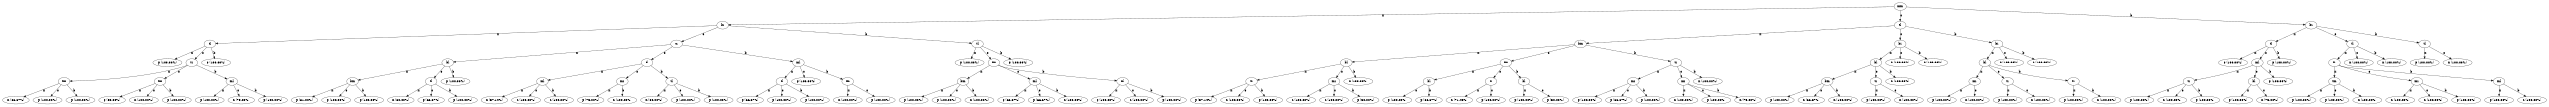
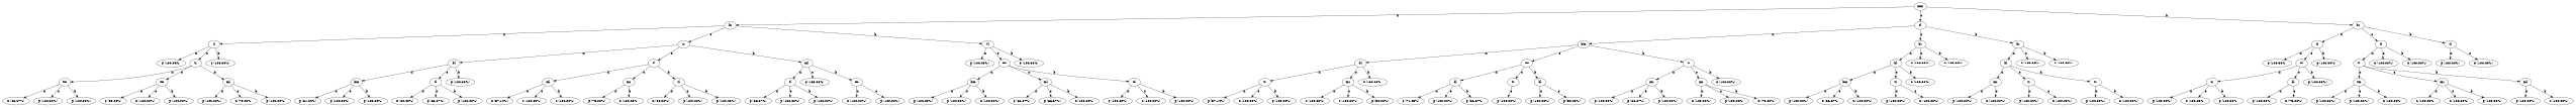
  digraph {
    node [shape=oval]
    n1 [label=mm]
    n2 [label=br]
    n3 [label=tl]
    n4 [label=br]
    n5 [label=tl]
    n6 [label=tr]
    n7 [label=tl]
    n8 [label=bm]
    n9 [label=br]
    n10 [label=br]
    n11 [label=tl]
    n12 [label=tl]
    n13 [label=tl]
    n14 [label="p (100.00%)"]
    n15 [label=tr]
    n16 [label="p (100.00%)"]
    n17 [label=bl]
    n18 [label=bl]
    n19 [label=ml]
    n20 [label="p (100.00%)"]
    n21 [label=tm]
    n22 [label="p (100.00%)"]
    n23 [label=tm]
    n24 [label=tm]
    n25 [label=ml]
    n26 [label="n (66.67%)"]
    n27 [label="p (100.00%)"]
    n28 [label="p (100.00%)"]
    n29 [label="p (50.00%)"]
    n30 [label="n (100.00%)"]
    n31 [label="p (100.00%)"]
    n32 [label="p (100.00%)"]
    n33 [label="n (75.00%)"]
    n34 [label="p (100.00%)"]
    n35 [label=bm]
    n36 [label=tl]
    n37 [label="p (100.00%)"]
    n38 [label=ml]
    n39 [label=mr]
    n40 [label=tl]
    n41 [label=tl]
    n42 [label="p (100.00%)"]
    n43 [label=tm]
    n44 [label="p (81.00%)"]
    n45 [label="p (100.00%)"]
    n46 [label="p (100.00%)"]
    n47 [label="n (80.00%)"]
    n48 [label="p (66.67%)"]
    n49 [label="p (100.00%)"]
    n50 [label="n (57.14%)"]
    n51 [label="n (100.00%)"]
    n52 [label="n (100.00%)"]
    n53 [label="p (75.00%)"]
    n54 [label="n (100.00%)"]
    n55 [label="n (80.00%)"]
    n56 [label="p (100.00%)"]
    n57 [label="p (100.00%)"]
    n58 [label="p (66.67%)"]
    n59 [label="p (100.00%)"]
    n60 [label="p (100.00%)"]
    n61 [label="n (100.00%)"]
    n62 [label="p (100.00%)"]
    n63 [label=bm]
    n64 [label=ml]
    n65 [label=ml]
    n66 [label="p (100.00%)"]
    n67 [label="p (100.00%)"]
    n68 [label="n (100.00%)"]
    n69 [label="p (66.67%)"]
    n70 [label="p (66.67%)"]
    n71 [label="n (100.00%)"]
    n72 [label="p (100.00%)"]
    n73 [label="n (100.00%)"]
    n74 [label="p (100.00%)"]
    n75 [label=bl]
    n76 [label=tm]
    n77 [label=tr]
    n78 [label=bl]
    n79 [label="n (100.00%)"]
    n80 [label="n (100.00%)"]
    n81 [label=bl]
    n82 [label="n (100.00%)"]
    n83 [label="n (100.00%)"]
    n84 [label=tr]
    n85 [label=mr]
    n86 [label="n (100.00%)"]
    n87 [label=bl]
    n88 [label=tr]
    n89 [label=bl]
    n90 [label=mr]
    n91 [label=mr]
    n92 [label="n (100.00%)"]
    n93 [label="p (57.14%)"]
    n94 [label="n (100.00%)"]
    n95 [label="p (100.00%)"]
    n96 [label="n (100.00%)"]
    n97 [label="n (100.00%)"]
    n98 [label="p (50.00%)"]
+   n99 [label="p (71.43%)"]
    n100 [label="p (100.00%)"]
    n101 [label="p (66.67%)"]
-   n102 [label="n (71.43%)"]
    n103 [label="p (100.00%)"]
    n104 [label="p (100.00%)"]
    n105 [label="p (50.00%)"]
    n106 [label="p (100.00%)"]
    n107 [label="p (66.67%)"]
    n108 [label="p (100.00%)"]
    n109 [label="n (100.00%)"]
    n110 [label="p (100.00%)"]
    n111 [label="n (75.00%)"]
    n112 [label=bm]
    n113 [label=tr]
    n114 [label="n (100.00%)"]
    n115 [label="p (100.00%)"]
    n116 [label="n (66.67%)"]
    n117 [label="n (100.00%)"]
    n118 [label="p (100.00%)"]
    n119 [label="n (100.00%)"]
    n120 [label=mr]
    n121 [label=tr]
    n122 [label=tr]
    n123 [label="p (100.00%)"]
    n124 [label="n (100.00%)"]
    n125 [label="p (100.00%)"]
    n126 [label="n (100.00%)"]
    n127 [label="p (100.00%)"]
    n128 [label="n (100.00%)"]
    n129 [label="p (100.00%)"]
    n130 [label=ml]
    n131 [label="p (100.00%)"]
    n132 [label=tr]
    n133 [label="n (100.00%)"]
    n134 [label="n (100.00%)"]
    n135 [label="p (100.00%)"]
    n136 [label="n (100.00%)"]
    n137 [label=tr]
    n138 [label=bl]
    n139 [label="p (100.00%)"]
    n140 [label="p (100.00%)"]
    n141 [label="n (100.00%)"]
    n142 [label="p (100.00%)"]
    n143 [label="p (100.00%)"]
    n144 [label="n (75.00%)"]
    n145 [label=tm]
    n146 [label=mr]
    n147 [label=ml]
    n148 [label="p (100.00%)"]
    n149 [label="p (100.00%)"]
    n150 [label="n (100.00%)"]
    n151 [label="n (100.00%)"]
    n152 [label="n (100.00%)"]
    n153 [label="p (100.00%)"]
    n154 [label="p (100.00%)"]
    n155 [label="n (100.00%)"]
    n1 -> n2 [label=x]
    n1 -> n3 [label=o]
    n1 -> n4 [label=b]
    n2 -> n5 [label=x]
    n2 -> n6 [label=o]
    n2 -> n7 [label=b]
    n3 -> n8 [label=x]
    n3 -> n9 [label=o]
    n3 -> n10 [label=b]
    n4 -> n11 [label=x]
    n4 -> n12 [label=o]
    n4 -> n13 [label=b]
    n5 -> n14 [label=x]
    n5 -> n15 [label=o]
    n5 -> n16 [label=b]
    n6 -> n17 [label=x]
    n6 -> n18 [label=o]
    n6 -> n19 [label=b]
    n7 -> n20 [label=x]
    n7 -> n21 [label=o]
    n7 -> n22 [label=b]
    n8 -> n75 [label=x]
    n8 -> n76 [label=o]
    n8 -> n77 [label=b]
    n9 -> n78 [label=x]
    n9 -> n79 [label=o]
    n9 -> n80 [label=b]
    n10 -> n81 [label=x]
    n10 -> n82 [label=o]
    n10 -> n83 [label=b]
    n11 -> n129 [label=x]
    n11 -> n130 [label=o]
    n11 -> n131 [label=b]
    n12 -> n132 [label=x]
    n12 -> n133 [label=o]
    n12 -> n134 [label=b]
    n13 -> n135 [label=x]
    n13 -> n136 [label=o]
    n15 -> n23 [label=x]
    n15 -> n24 [label=o]
    n15 -> n25 [label=b]
    n17 -> n35 [label=x]
    n17 -> n36 [label=o]
    n17 -> n37 [label=b]
    n18 -> n38 [label=x]
    n18 -> n39 [label=o]
    n18 -> n40 [label=b]
    n19 -> n41 [label=x]
    n19 -> n42 [label=o]
    n19 -> n43 [label=b]
    n21 -> n63 [label=x]
    n21 -> n64 [label=o]
    n21 -> n65 [label=b]
    n23 -> n26 [label=x]
    n23 -> n27 [label=o]
    n23 -> n28 [label=b]
    n24 -> n29 [label=x]
    n24 -> n30 [label=o]
    n24 -> n31 [label=b]
    n25 -> n32 [label=x]
    n25 -> n33 [label=o]
    n25 -> n34 [label=b]
    n35 -> n44 [label=x]
    n35 -> n45 [label=o]
    n35 -> n46 [label=b]
    n36 -> n47 [label=x]
    n36 -> n48 [label=o]
    n36 -> n49 [label=b]
    n38 -> n50 [label=x]
    n38 -> n51 [label=o]
    n38 -> n52 [label=b]
    n39 -> n53 [label=x]
    n39 -> n54 [label=b]
    n40 -> n55 [label=x]
    n40 -> n56 [label=o]
    n40 -> n57 [label=b]
    n41 -> n58 [label=x]
    n41 -> n59 [label=o]
    n41 -> n60 [label=b]
    n43 -> n61 [label=x]
    n43 -> n62 [label=o]
    n63 -> n66 [label=x]
    n63 -> n67 [label=o]
    n63 -> n68 [label=b]
    n64 -> n69 [label=x]
    n64 -> n70 [label=o]
    n64 -> n71 [label=b]
    n65 -> n72 [label=x]
    n65 -> n73 [label=o]
    n65 -> n74 [label=b]
    n75 -> n84 [label=x]
    n75 -> n85 [label=o]
    n75 -> n86 [label=b]
    n76 -> n87 [label=x]
    n76 -> n88 [label=o]
    n76 -> n89 [label=b]
    n77 -> n90 [label=x]
    n77 -> n91 [label=o]
    n77 -> n92 [label=b]
    n78 -> n112 [label=x]
    n78 -> n113 [label=o]
    n78 -> n114 [label=b]
    n81 -> n120 [label=x]
    n81 -> n121 [label=o]
    n81 -> n122 [label=b]
    n84 -> n93 [label=x]
    n84 -> n94 [label=o]
    n84 -> n95 [label=b]
    n85 -> n96 [label=x]
    n85 -> n97 [label=o]
    n85 -> n98 [label=b]
+   n87 -> n99 [label=x]
    n87 -> n100 [label=o]
    n87 -> n101 [label=b]
-   n88 -> n102 [label=x]
    n88 -> n103 [label=o]
    n89 -> n104 [label=x]
    n89 -> n105 [label=o]
    n90 -> n106 [label=x]
    n90 -> n107 [label=o]
    n90 -> n108 [label=b]
    n91 -> n109 [label=x]
    n91 -> n110 [label=o]
    n91 -> n111 [label=b]
    n112 -> n115 [label=x]
    n112 -> n116 [label=o]
    n112 -> n117 [label=b]
    n113 -> n118 [label=x]
    n113 -> n119 [label=o]
    n120 -> n123 [label=x]
    n120 -> n124 [label=o]
    n121 -> n125 [label=x]
    n121 -> n126 [label=o]
    n122 -> n127 [label=x]
    n122 -> n128 [label=b]
    n130 -> n137 [label=x]
    n130 -> n138 [label=o]
    n130 -> n139 [label=b]
    n132 -> n145 [label=x]
    n132 -> n146 [label=o]
    n132 -> n147 [label=b]
    n137 -> n140 [label=x]
    n137 -> n141 [label=o]
    n137 -> n142 [label=b]
    n138 -> n143 [label=x]
    n138 -> n144 [label=o]
    n145 -> n148 [label=x]
    n145 -> n149 [label=o]
    n145 -> n150 [label=b]
    n146 -> n151 [label=x]
    n146 -> n152 [label=o]
    n146 -> n153 [label=b]
    n147 -> n154 [label=x]
    n147 -> n155 [label=b]
  }
